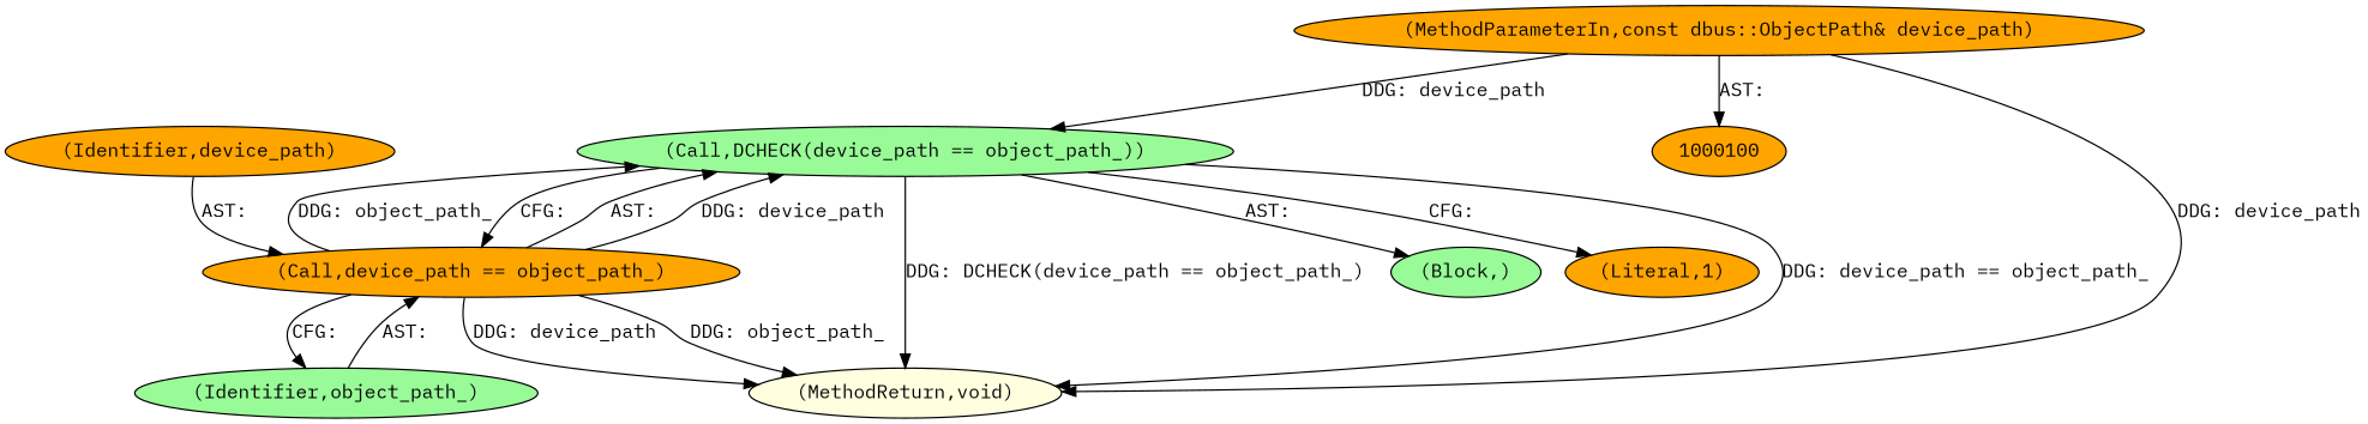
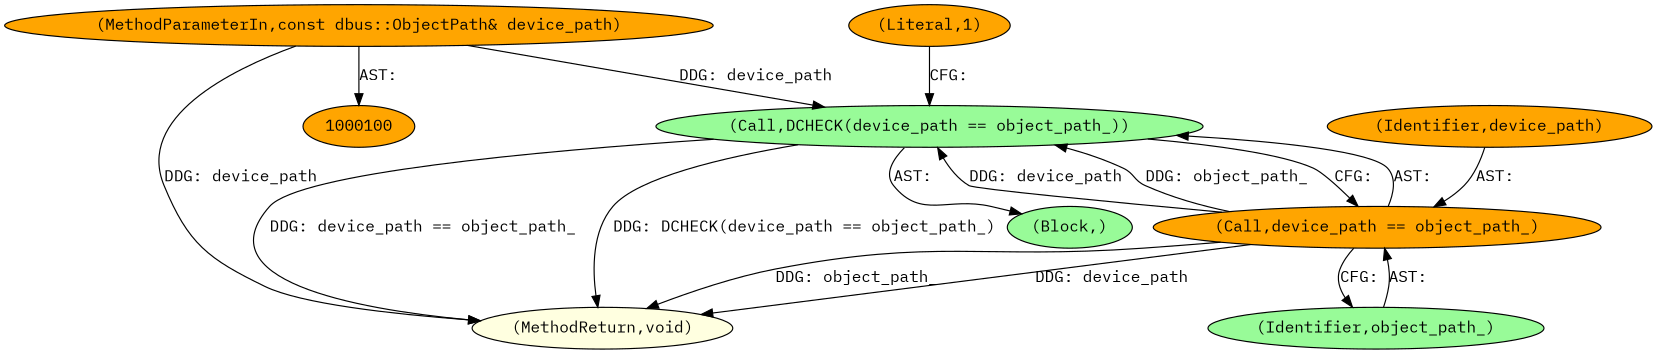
  digraph {
    fontname="IBM Plex Mono"
    node [fillcolor=orange fontname="IBM Plex Mono" style=filled]
    edge [fontname="IBM Plex Mono"]
    n1 [fillcolor=palegreen label="(Call,DCHECK(device_path == object_path_))"]
    n2 [label="(Call,device_path == object_path_)"]
    n3 [fillcolor=lightyellow label="(MethodReturn,void)"]
    n4 [fillcolor=palegreen label="(Block,)"]
    n5 [fillcolor=palegreen label="(Identifier,object_path_)"]
    n6 [label="(MethodParameterIn,const dbus::ObjectPath& device_path)"]
    1000100
    n8 [label="(Identifier,device_path)"]
    n9 [label="(Literal,1)"]
    n1 -> n2 [label="CFG: "]
    n1 -> n3 [label="DDG: device_path == object_path_"]
    n1 -> n3 [label="DDG: DCHECK(device_path == object_path_)"]
    n1 -> n4 [label="AST: "]
    n2 -> n1 [label="AST: "]
    n2 -> n1 [label="DDG: device_path"]
    n2 -> n1 [label="DDG: object_path_"]
    n2 -> n3 [label="DDG: device_path"]
    n2 -> n3 [label="DDG: object_path_"]
    n2 -> n5 [label="CFG: "]
    n5 -> n2 [label="AST: "]
    n6 -> n1 [label="DDG: device_path"]
    n6 -> n3 [label="DDG: device_path"]
    n6 -> 1000100 [label="AST: "]
    n8 -> n2 [label="AST: "]
-   n1 -> n9 [label="CFG: "]
+   n9 -> n1 [label="CFG: "]
  }
